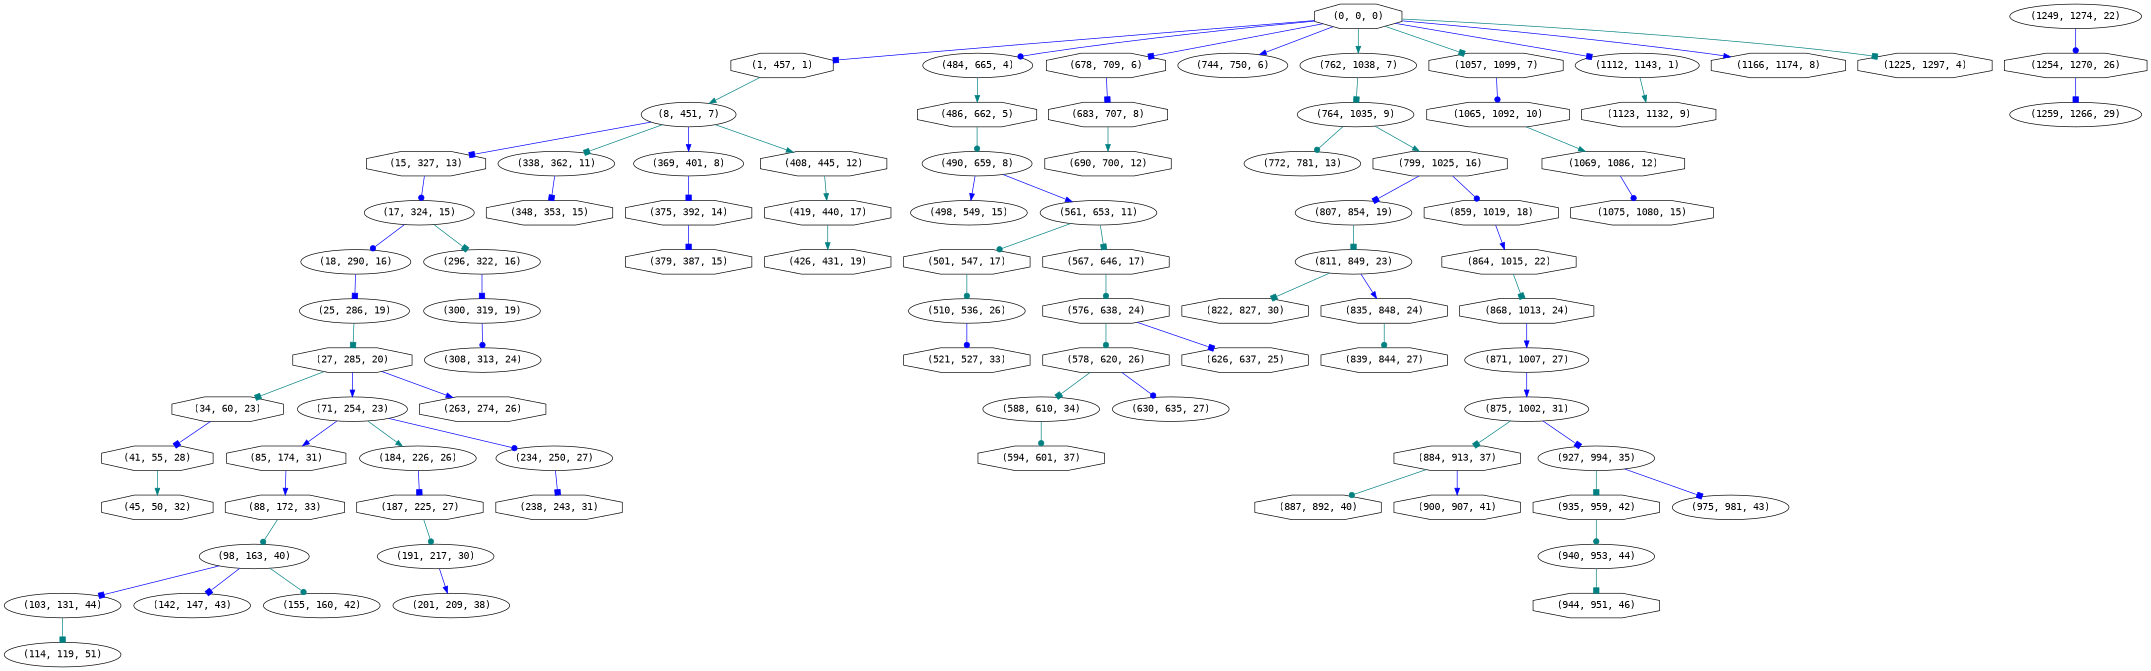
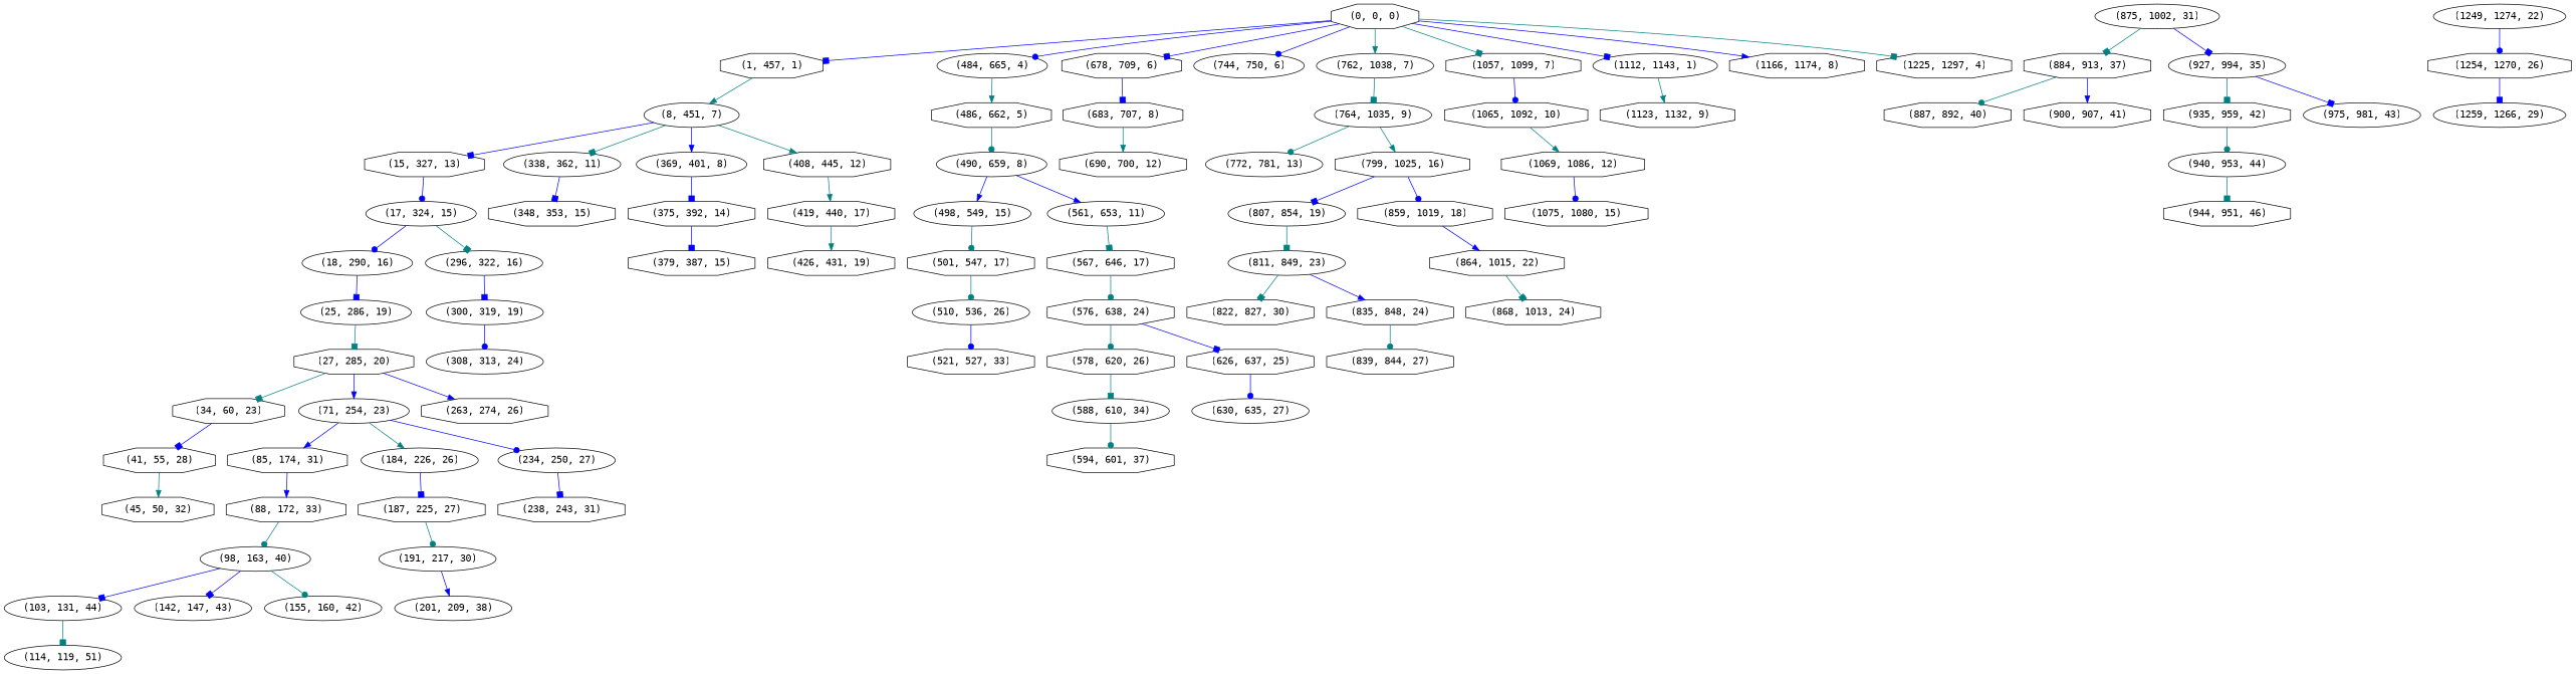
  digraph {
    fontname="DejaVu Sans Mono"
    node [fontname="DejaVu Sans Mono" shape=octagon]
    edge [arrowhead=box color=blue fontname="DejaVu Sans Mono"]
    "(0, 0, 0)"
    "(1, 457, 1)"
    "(484, 665, 4)" [shape=ellipse]
    "(678, 709, 6)"
    "(744, 750, 6)" [shape=ellipse]
    "(762, 1038, 7)" [shape=ellipse]
    "(1057, 1099, 7)"
    "(1112, 1143, 1)" [shape=ellipse]
    "(1166, 1174, 8)"
    "(1225, 1297, 4)"
    "(8, 451, 7)" [shape=ellipse]
    "(486, 662, 5)"
    "(683, 707, 8)"
    "(764, 1035, 9)" [shape=ellipse]
    "(1065, 1092, 10)"
    "(1123, 1132, 9)"
    "(15, 327, 13)"
    "(338, 362, 11)" [shape=ellipse]
    "(369, 401, 8)" [shape=ellipse]
    "(408, 445, 12)"
    "(17, 324, 15)" [shape=ellipse]
    "(348, 353, 15)"
    "(375, 392, 14)"
    "(419, 440, 17)"
    "(18, 290, 16)" [shape=ellipse]
    "(296, 322, 16)" [shape=ellipse]
    "(25, 286, 19)" [shape=ellipse]
    "(300, 319, 19)" [shape=ellipse]
    "(27, 285, 20)"
    "(34, 60, 23)"
    "(71, 254, 23)" [shape=ellipse]
    "(263, 274, 26)"
    "(41, 55, 28)"
    "(85, 174, 31)"
    "(184, 226, 26)" [shape=ellipse]
    "(234, 250, 27)" [shape=ellipse]
    "(45, 50, 32)"
    "(88, 172, 33)"
    "(187, 225, 27)"
    "(238, 243, 31)"
    "(98, 163, 40)" [shape=ellipse]
    "(103, 131, 44)" [shape=ellipse]
    "(142, 147, 43)" [shape=ellipse]
    "(155, 160, 42)" [shape=ellipse]
    "(114, 119, 51)" [shape=ellipse]
    "(191, 217, 30)" [shape=ellipse]
    "(201, 209, 38)" [shape=ellipse]
    "(308, 313, 24)" [shape=ellipse]
    "(379, 387, 15)"
    "(426, 431, 19)"
    "(490, 659, 8)" [shape=ellipse]
    "(498, 549, 15)" [shape=ellipse]
    "(561, 653, 11)" [shape=ellipse]
    "(501, 547, 17)"
    "(567, 646, 17)"
    "(510, 536, 26)" [shape=ellipse]
    "(521, 527, 33)"
    "(576, 638, 24)"
    "(578, 620, 26)"
    "(626, 637, 25)"
    "(588, 610, 34)" [shape=ellipse]
    "(630, 635, 27)" [shape=ellipse]
    "(594, 601, 37)"
    "(690, 700, 12)"
    "(772, 781, 13)" [shape=ellipse]
    "(799, 1025, 16)"
    "(807, 854, 19)" [shape=ellipse]
    "(859, 1019, 18)"
    "(811, 849, 23)" [shape=ellipse]
    "(864, 1015, 22)"
    "(822, 827, 30)"
    "(835, 848, 24)"
    "(839, 844, 27)"
    "(868, 1013, 24)"
-   "(871, 1007, 27)" [shape=ellipse]
    "(875, 1002, 31)" [shape=ellipse]
    "(884, 913, 37)"
    "(927, 994, 35)" [shape=ellipse]
    "(887, 892, 40)"
    "(900, 907, 41)"
    "(935, 959, 42)"
    "(975, 981, 43)" [shape=ellipse]
    "(940, 953, 44)" [shape=ellipse]
    "(944, 951, 46)"
    "(1069, 1086, 12)"
    "(1075, 1080, 15)"
    "(1249, 1274, 22)" [shape=ellipse]
    "(1254, 1270, 26)"
    "(1259, 1266, 29)" [shape=ellipse]
    "(0, 0, 0)" -> "(1, 457, 1)"
    "(0, 0, 0)" -> "(484, 665, 4)" [arrowhead=dot]
    "(0, 0, 0)" -> "(678, 709, 6)"
-   "(0, 0, 0)" -> "(744, 750, 6)" [arrowhead=normal]
+   "(0, 0, 0)" -> "(744, 750, 6)" [arrowhead=dot]
    "(0, 0, 0)" -> "(762, 1038, 7)" [arrowhead=normal color=teal]
    "(0, 0, 0)" -> "(1057, 1099, 7)" [color=teal]
    "(0, 0, 0)" -> "(1112, 1143, 1)"
    "(0, 0, 0)" -> "(1166, 1174, 8)" [arrowhead=normal]
    "(0, 0, 0)" -> "(1225, 1297, 4)" [color=teal]
    "(1, 457, 1)" -> "(8, 451, 7)" [arrowhead=normal color=teal]
    "(484, 665, 4)" -> "(486, 662, 5)" [arrowhead=normal color=teal]
    "(678, 709, 6)" -> "(683, 707, 8)"
    "(762, 1038, 7)" -> "(764, 1035, 9)" [color=teal]
    "(1057, 1099, 7)" -> "(1065, 1092, 10)" [arrowhead=dot]
    "(1112, 1143, 1)" -> "(1123, 1132, 9)" [arrowhead=normal color=teal]
    "(8, 451, 7)" -> "(15, 327, 13)"
    "(8, 451, 7)" -> "(338, 362, 11)" [color=teal]
    "(8, 451, 7)" -> "(369, 401, 8)" [arrowhead=normal]
    "(8, 451, 7)" -> "(408, 445, 12)" [arrowhead=normal color=teal]
    "(486, 662, 5)" -> "(490, 659, 8)" [arrowhead=dot color=teal]
    "(683, 707, 8)" -> "(690, 700, 12)" [arrowhead=normal color=teal]
    "(764, 1035, 9)" -> "(772, 781, 13)" [arrowhead=dot color=teal]
    "(764, 1035, 9)" -> "(799, 1025, 16)" [arrowhead=normal color=teal]
    "(1065, 1092, 10)" -> "(1069, 1086, 12)" [arrowhead=normal color=teal]
    "(15, 327, 13)" -> "(17, 324, 15)" [arrowhead=dot]
    "(338, 362, 11)" -> "(348, 353, 15)"
    "(369, 401, 8)" -> "(375, 392, 14)"
    "(408, 445, 12)" -> "(419, 440, 17)" [arrowhead=normal color=teal]
    "(17, 324, 15)" -> "(18, 290, 16)" [arrowhead=dot]
    "(17, 324, 15)" -> "(296, 322, 16)" [color=teal]
    "(375, 392, 14)" -> "(379, 387, 15)"
    "(419, 440, 17)" -> "(426, 431, 19)" [arrowhead=normal color=teal]
    "(18, 290, 16)" -> "(25, 286, 19)"
    "(296, 322, 16)" -> "(300, 319, 19)"
    "(25, 286, 19)" -> "(27, 285, 20)" [color=teal]
    "(300, 319, 19)" -> "(308, 313, 24)" [arrowhead=dot]
    "(27, 285, 20)" -> "(34, 60, 23)" [color=teal]
    "(27, 285, 20)" -> "(71, 254, 23)" [arrowhead=normal]
    "(27, 285, 20)" -> "(263, 274, 26)" [arrowhead=normal]
    "(34, 60, 23)" -> "(41, 55, 28)"
    "(71, 254, 23)" -> "(85, 174, 31)" [arrowhead=normal]
    "(71, 254, 23)" -> "(184, 226, 26)" [arrowhead=normal color=teal]
    "(71, 254, 23)" -> "(234, 250, 27)" [arrowhead=dot]
    "(41, 55, 28)" -> "(45, 50, 32)" [arrowhead=normal color=teal]
    "(85, 174, 31)" -> "(88, 172, 33)" [arrowhead=normal]
    "(184, 226, 26)" -> "(187, 225, 27)"
    "(234, 250, 27)" -> "(238, 243, 31)"
    "(88, 172, 33)" -> "(98, 163, 40)" [arrowhead=dot color=teal]
    "(187, 225, 27)" -> "(191, 217, 30)" [arrowhead=dot color=teal]
    "(98, 163, 40)" -> "(103, 131, 44)"
    "(98, 163, 40)" -> "(142, 147, 43)"
    "(98, 163, 40)" -> "(155, 160, 42)" [arrowhead=dot color=teal]
    "(103, 131, 44)" -> "(114, 119, 51)" [color=teal]
    "(191, 217, 30)" -> "(201, 209, 38)" [arrowhead=normal]
    "(490, 659, 8)" -> "(498, 549, 15)" [arrowhead=normal]
    "(490, 659, 8)" -> "(561, 653, 11)" [arrowhead=normal]
-   "(561, 653, 11)" -> "(501, 547, 17)" [arrowhead=dot color=teal]
+   "(498, 549, 15)" -> "(501, 547, 17)" [arrowhead=dot color=teal]
    "(561, 653, 11)" -> "(567, 646, 17)" [color=teal]
    "(501, 547, 17)" -> "(510, 536, 26)" [arrowhead=dot color=teal]
    "(567, 646, 17)" -> "(576, 638, 24)" [arrowhead=dot color=teal]
    "(510, 536, 26)" -> "(521, 527, 33)" [arrowhead=dot]
    "(576, 638, 24)" -> "(578, 620, 26)" [arrowhead=dot color=teal]
    "(576, 638, 24)" -> "(626, 637, 25)"
    "(578, 620, 26)" -> "(588, 610, 34)" [color=teal]
-   "(578, 620, 26)" -> "(630, 635, 27)" [arrowhead=dot]
+   "(626, 637, 25)" -> "(630, 635, 27)" [arrowhead=dot]
    "(588, 610, 34)" -> "(594, 601, 37)" [arrowhead=dot color=teal]
    "(799, 1025, 16)" -> "(807, 854, 19)"
    "(799, 1025, 16)" -> "(859, 1019, 18)" [arrowhead=dot]
    "(807, 854, 19)" -> "(811, 849, 23)" [color=teal]
    "(859, 1019, 18)" -> "(864, 1015, 22)" [arrowhead=normal]
    "(811, 849, 23)" -> "(822, 827, 30)" [color=teal]
    "(811, 849, 23)" -> "(835, 848, 24)" [arrowhead=normal]
    "(864, 1015, 22)" -> "(868, 1013, 24)" [color=teal]
    "(835, 848, 24)" -> "(839, 844, 27)" [arrowhead=dot color=teal]
-   "(868, 1013, 24)" -> "(871, 1007, 27)" [arrowhead=normal]
-   "(871, 1007, 27)" -> "(875, 1002, 31)" [arrowhead=normal]
    "(875, 1002, 31)" -> "(884, 913, 37)" [color=teal]
    "(875, 1002, 31)" -> "(927, 994, 35)"
    "(884, 913, 37)" -> "(887, 892, 40)" [arrowhead=dot color=teal]
    "(884, 913, 37)" -> "(900, 907, 41)" [arrowhead=normal]
    "(927, 994, 35)" -> "(935, 959, 42)" [color=teal]
    "(927, 994, 35)" -> "(975, 981, 43)"
    "(935, 959, 42)" -> "(940, 953, 44)" [arrowhead=dot color=teal]
    "(940, 953, 44)" -> "(944, 951, 46)" [color=teal]
    "(1069, 1086, 12)" -> "(1075, 1080, 15)" [arrowhead=dot]
    "(1249, 1274, 22)" -> "(1254, 1270, 26)" [arrowhead=dot]
    "(1254, 1270, 26)" -> "(1259, 1266, 29)"
  }
